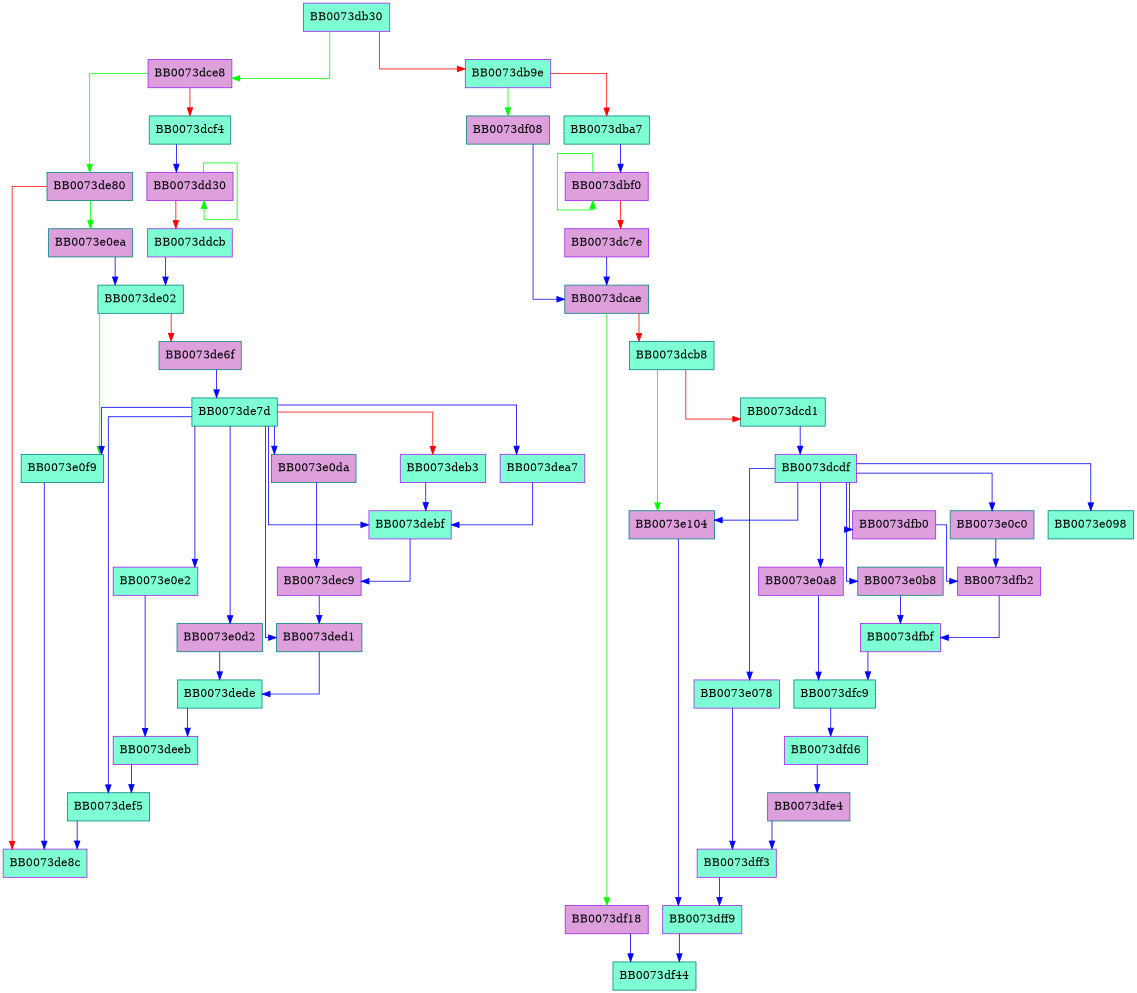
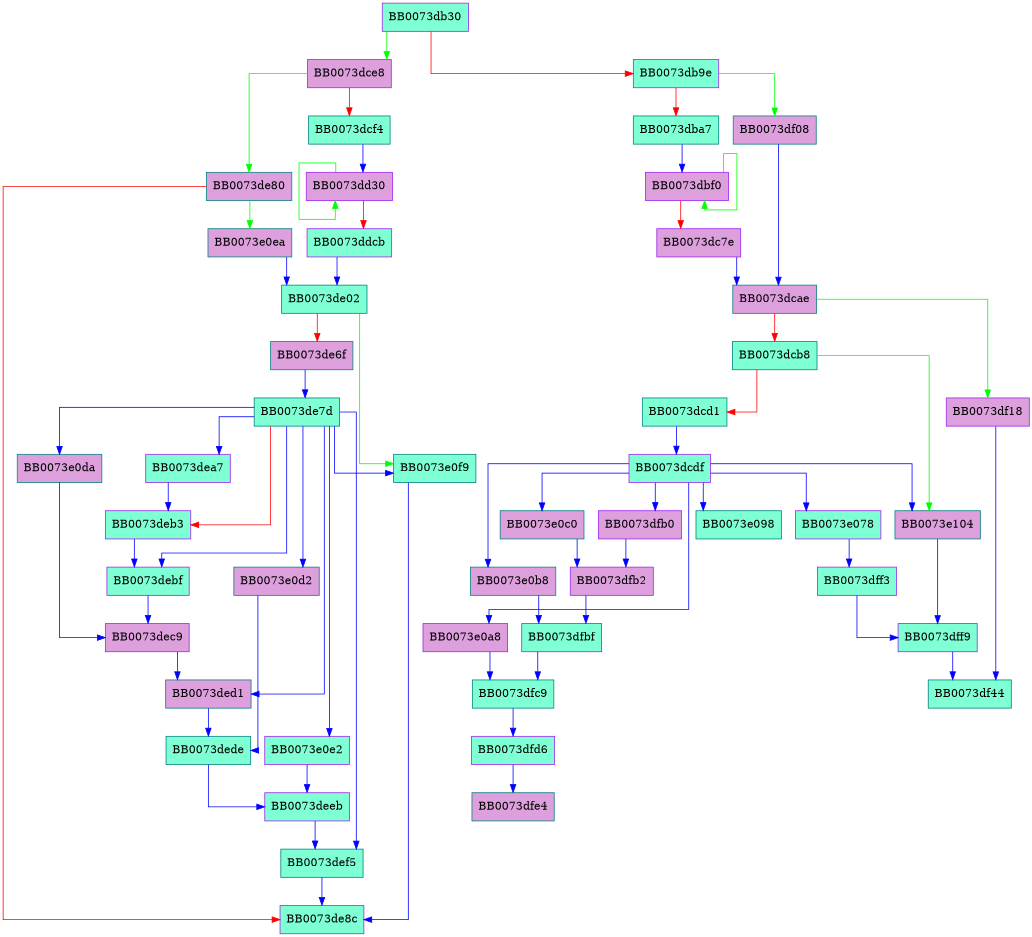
  digraph {
    splines=ortho
    node [color=purple fillcolor=aquamarine shape=box style=filled]
    edge [color=blue]
    BB0073db30
    BB0073dce8 [fillcolor=plum]
    BB0073db9e
    BB0073de80 [color=teal fillcolor=plum]
    BB0073dcf4 [color=teal]
    BB0073df08 [color=teal fillcolor=plum]
    BB0073dba7 [color=teal]
    BB0073e0ea [color=teal fillcolor=plum]
    BB0073de8c
    BB0073dd30 [fillcolor=plum]
    BB0073dcae [color=teal fillcolor=plum]
    BB0073dbf0 [fillcolor=plum]
    BB0073df18 [fillcolor=plum]
    BB0073dcb8 [color=teal]
    BB0073dc7e [fillcolor=plum]
    BB0073df44 [color=teal]
    BB0073e104 [color=teal fillcolor=plum]
    BB0073dcd1 [color=teal]
    BB0073dff9
    BB0073dcdf
    BB0073e078
    BB0073e098 [color=teal]
    BB0073e0a8 [fillcolor=plum]
    BB0073e0b8 [color=teal fillcolor=plum]
    BB0073dfb0 [fillcolor=plum]
    BB0073e0c0 [color=teal fillcolor=plum]
    BB0073dff3
    BB0073dfc9 [color=teal]
    BB0073dfbf
    BB0073dfb2 [fillcolor=plum]
    BB0073dfe4 [color=teal fillcolor=plum]
    BB0073dfd6
    BB0073de02 [color=teal]
    BB0073ddcb
    BB0073e0f9 [color=teal]
    BB0073de6f [color=teal fillcolor=plum]
    BB0073de7d [color=teal]
    BB0073def5 [color=teal]
    BB0073e0e2
    BB0073e0d2 [color=teal fillcolor=plum]
    BB0073ded1 [color=teal fillcolor=plum]
    BB0073e0da [color=teal fillcolor=plum]
    BB0073debf
    BB0073deb3
    BB0073dea7
    BB0073deeb
    BB0073dede [color=teal]
    BB0073dec9 [fillcolor=plum]
    BB0073db30 -> BB0073dce8 [color=green]
    BB0073db30 -> BB0073db9e [color=red]
    BB0073dce8 -> BB0073de80 [color=green]
    BB0073dce8 -> BB0073dcf4 [color=red]
    BB0073db9e -> BB0073df08 [color=green]
    BB0073db9e -> BB0073dba7 [color=red]
    BB0073de80 -> BB0073e0ea [color=green]
    BB0073de80 -> BB0073de8c [color=red]
    BB0073dcf4 -> BB0073dd30
    BB0073df08 -> BB0073dcae
    BB0073dba7 -> BB0073dbf0
    BB0073e0ea -> BB0073de02
    BB0073dd30 -> BB0073dd30 [color=green]
    BB0073dd30 -> BB0073ddcb [color=red]
    BB0073dcae -> BB0073df18 [color=green]
    BB0073dcae -> BB0073dcb8 [color=red]
    BB0073dbf0 -> BB0073dbf0 [color=green]
    BB0073dbf0 -> BB0073dc7e [color=red]
    BB0073df18 -> BB0073df44
    BB0073dcb8 -> BB0073e104 [color=green]
    BB0073dcb8 -> BB0073dcd1 [color=red]
    BB0073dc7e -> BB0073dcae
    BB0073e104 -> BB0073dff9
    BB0073dcd1 -> BB0073dcdf
    BB0073dff9 -> BB0073df44
    BB0073dcdf -> BB0073e104
    BB0073dcdf -> BB0073e078
    BB0073dcdf -> BB0073e098
    BB0073dcdf -> BB0073e0a8
    BB0073dcdf -> BB0073e0b8
    BB0073dcdf -> BB0073dfb0
    BB0073dcdf -> BB0073e0c0
    BB0073e078 -> BB0073dff3
    BB0073e0a8 -> BB0073dfc9
    BB0073e0b8 -> BB0073dfbf
    BB0073dfb0 -> BB0073dfb2
    BB0073e0c0 -> BB0073dfb2
    BB0073dff3 -> BB0073dff9
    BB0073dfc9 -> BB0073dfd6
    BB0073dfbf -> BB0073dfc9
    BB0073dfb2 -> BB0073dfbf
-   BB0073dfe4 -> BB0073dff3
    BB0073dfd6 -> BB0073dfe4
    BB0073de02 -> BB0073e0f9 [color=green]
    BB0073de02 -> BB0073de6f [color=red]
    BB0073ddcb -> BB0073de02
    BB0073e0f9 -> BB0073de8c
    BB0073de6f -> BB0073de7d
    BB0073de7d -> BB0073e0f9
    BB0073de7d -> BB0073def5
    BB0073de7d -> BB0073e0e2
    BB0073de7d -> BB0073e0d2
    BB0073de7d -> BB0073ded1
    BB0073de7d -> BB0073e0da
    BB0073de7d -> BB0073debf
    BB0073de7d -> BB0073deb3 [color=red]
    BB0073de7d -> BB0073dea7
    BB0073def5 -> BB0073de8c
    BB0073e0e2 -> BB0073deeb
    BB0073e0d2 -> BB0073dede
    BB0073ded1 -> BB0073dede
    BB0073e0da -> BB0073dec9
    BB0073debf -> BB0073dec9
    BB0073deb3 -> BB0073debf
-   BB0073dea7 -> BB0073debf
+   BB0073dea7 -> BB0073deb3
    BB0073deeb -> BB0073def5
    BB0073dede -> BB0073deeb
    BB0073dec9 -> BB0073ded1
  }
